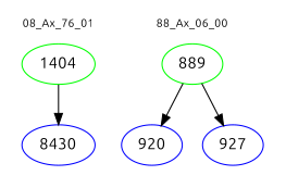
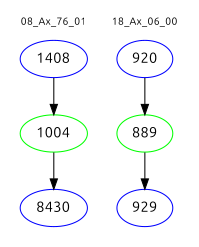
  digraph {
    fontname=Ubuntu
    node [color=blue fontname=Ubuntu]
    edge [color=black fontname=Ubuntu]
-   n2 [color=green label=1404]
+   n1 [label=1408]
+   n2 [color=green label=1004]
    n3 [label=8430]
    n4 [label=920]
    n5 [color=green label=889]
-   n6 [label=927]
+   n6 [label=929]
    subgraph cluster_1 {
      color=white
      fontsize=10
      label="08_Ax_76_01"
+     n1
      n2
      n3
    }
    subgraph cluster_2 {
      color=white
      fontsize=10
-     label="88_Ax_06_00"
+     label="18_Ax_06_00"
      n4
      n5
      n6
    }
+   n1 -> n2
    n2 -> n3
-   n5 -> n4
+   n4 -> n5
    n5 -> n6
  }
